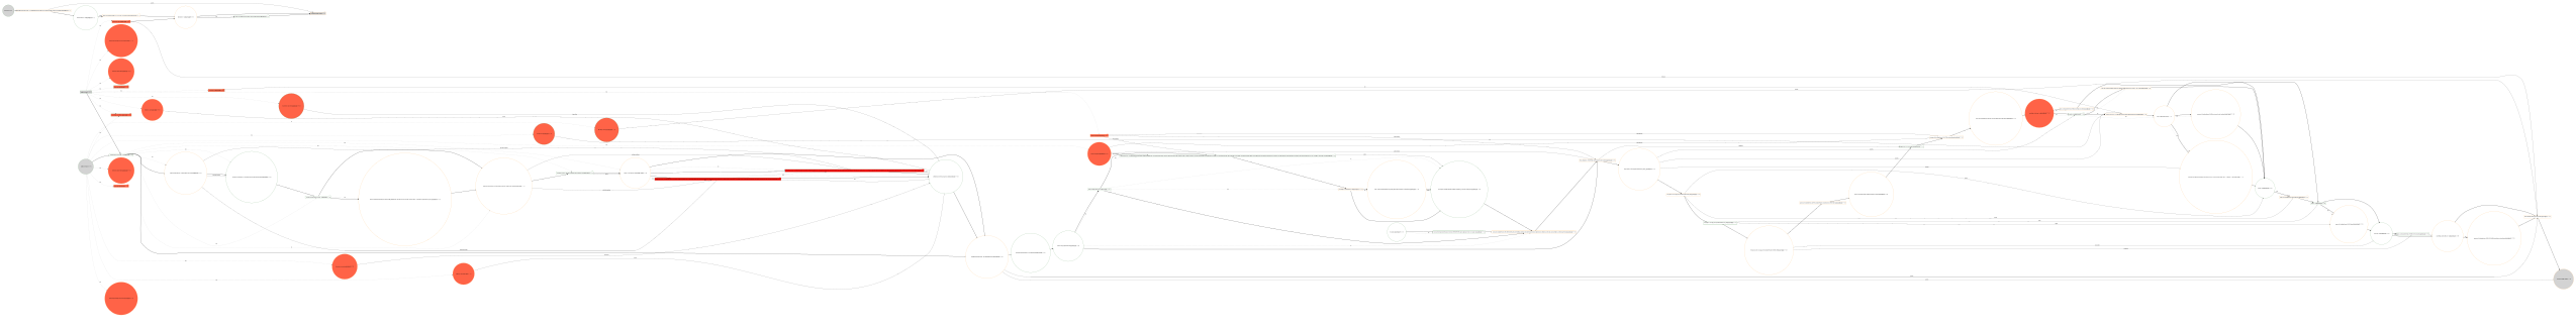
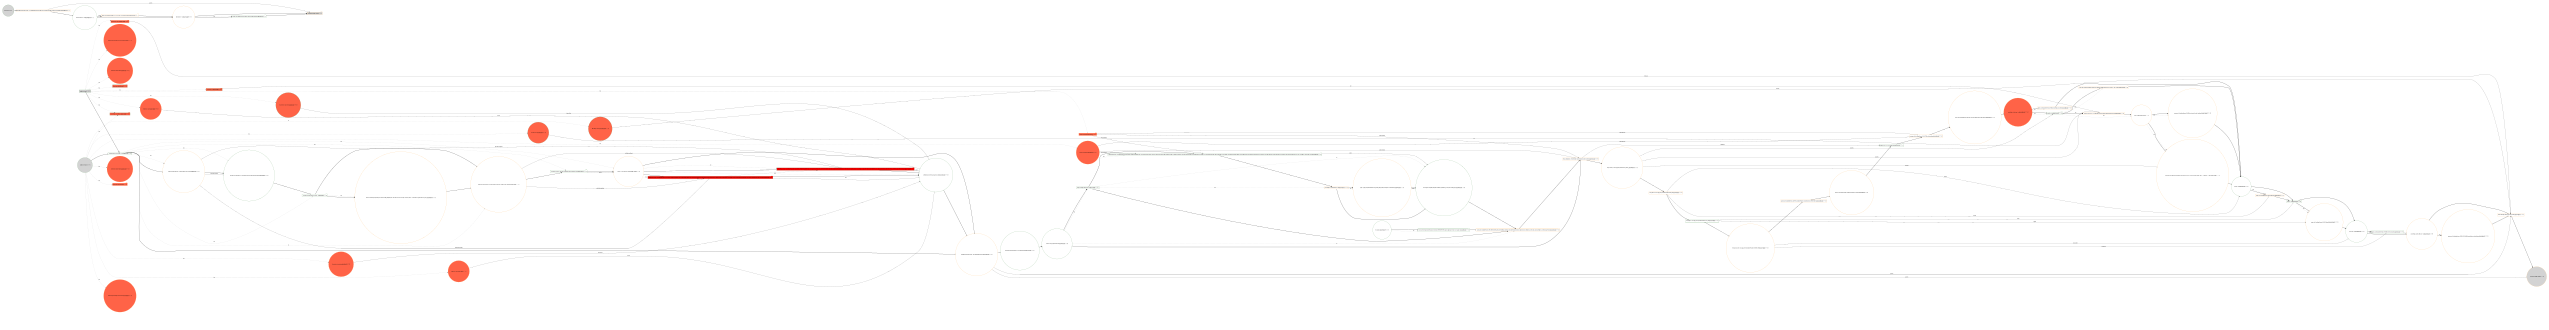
  digraph {
    fontname="Roboto Condensed"
    rankdir=LR
    node [color=darkorange fillcolor=white fontname="Roboto Condensed" shape=circle style=filled]
    edge [arrowhead=odot fontname="Roboto Condensed" style=bold]
    n1 [fillcolor=tomato label="NamedList results@@@2@@@['1', '0', '0']"]
    n2 [color=darkgreen label="addReplica(clusterState,props,results,null)@@@13@@@['1', '1', '0']"]
    n3 [label="ModifiableSolrParams params = new ModifiableSolrParams()@@@16@@@['1', '1', '0']"]
    n4 [color=darkgreen fillcolor=tomato label="DocCollection coll@@@2@@@['1', '0', '0']" shape=folder]
    n5 [label="Collection<Slice> slices = coll.getRouter().getSearchSlicesSingle(routeKey,null,coll)@@@47@@@['1', '1', '0']" shape=folder]
    n6 [label="slices.isEmpty()@@@48@@@['1', '1', '0']"]
    n7 [color=darkgreen label="ZkStateReader zkStateReader = ocmh.zkStateReader@@@17@@@['1', '1', '0']"]
    n8 [label="ocmh.addPropertyParams(message,params)@@@70@@@['1', '1', '0']" shape=folder]
    n9 [fillcolor=lightgray label="return params@@@71@@@['1', '1', '0']"]
    n10 [color=darkgreen label="!Overseer.isLegacy(zkStateReader)@@@18@@@['1', '1', '0']"]
    n11 [label="params.set(CoreAdminParams.CORE_NODE_NAME,ocmh.waitToSeeReplicasInState(collectionName,Collections.singletonList(createReplica.coreName)).get(createReplica.coreName).getName())@@@31@@@['1', '1', '0']" shape=folder]
    n12 [label="String configName = zkStateReader.readConfigName(collectionName)@@@33@@@['1', '1', '0']" shape=folder]
    n13 [color=darkgreen label="params.set(COLL_CONF,configName)@@@40@@@['1', '1', '0']" shape=folder]
    n14 [label="String routeKey = message.getStr(ShardParams._ROUTE_)@@@34@@@['1', '1', '0']"]
    n15 [color=darkgreen fillcolor=lightgray label="getReplicaParams['1', '0', '0']" shape=folder]
    n16 [fillcolor=tomato label="boolean skipCreateReplicaInClusterState@@@2@@@['1', '0', '0']"]
    n17 [fillcolor=tomato label="ShardHandler shardHandler@@@2@@@['1', '0', '0']"]
    n18 [fillcolor=tomato label="ZkNodeProps message@@@2@@@['1', '0', '0']" shape=folder]
    n19 [color=darkgreen fillcolor=tomato label="String asyncId@@@2@@@['1', '0', '0']" shape=folder]
    n20 [color=darkgreen fillcolor=tomato label="ClusterState clusterState@@@2@@@['1', '0', '0']"]
    n21 [color=darkgreen fillcolor=tomato label="CreateReplica createReplica@@@2@@@['1', '1', '0']" shape=folder]
    n22 [fillcolor=tomato label="String collectionName@@@2@@@['1', '0', '0']" shape=folder]
    n23 [color=darkgreen label="coll.getStr(WITH_COLLECTION) != null@@@3@@@['1', '1', '0']" shape=folder]
    n24 [label="params.set(CoreAdminParams.COLLECTION,collectionName)@@@41@@@['1', '1', '0']" shape=folder]
    n25 [color=darkgreen label="ZkNodeProps props = new ZkNodeProps(Overseer.QUEUE_OPERATION,ADDREPLICA.toLower(),ZkStateReader.COLLECTION_PROP,collectionName,ZkStateReader.SHARD_ID_PROP,createReplica.sliceName,ZkStateReader.CORE_NAME_PROP,createReplica.coreName,ZkStateReader.STATE_PROP,Replica.State.DOWN.toString(),ZkStateReader.BASE_URL_PROP,zkStateReader.getBaseUrlForNodeName(createReplica.node),ZkStateReader.NODE_NAME_PROP,createReplica.node,ZkStateReader.REPLICA_TYPE,createReplica.replicaType.name())@@@20@@@['1', '1', '0']" shape=folder]
    n26 [label="String withCollectionShard = withCollection.getActiveSlices().iterator().next().getName()@@@9@@@['1', '1', '0']"]
    n27 [color=darkgreen label="List<Replica> replicas = withCollection.getReplicas(createReplica.node)@@@10@@@['1', '1', '0']" shape=folder]
    n28 [label="replicas == null || replicas.isEmpty()@@@11@@@['1', '1', '0']"]
    n29 [color=darkgreen label="DocCollection withCollection = clusterState.getCollection(withCollectionName)@@@5@@@['1', '1', '0']"]
    n30 [color=darkgreen label="withCollection.getActiveSlices().size() > 1@@@6@@@['1', '1', '0']" shape=folder]
    n31 [label="String withCollectionName = coll.getStr(WITH_COLLECTION)@@@4@@@['1', '1', '0']"]
    n32 [label="params.set(CoreAdminParams.ACTION,CoreAdminParams.CoreAdminAction.CREATE.toString())@@@38@@@['1', '1', '0']" shape=folder]
    n33 [label="params.set(CoreAdminParams.NAME,createReplica.coreName)@@@39@@@['1', '1', '0']"]
    n34 [color=darkgreen fillcolor=red label="ZkNodeProps props = new ZkNodeProps(Overseer.QUEUE_OPERATION,ADDREPLICA.toString(),ZkStateReader.COLLECTION_PROP,withCollectionName,ZkStateReader.SHARD_ID_PROP,withCollectionShard,\"node\",createReplica.node,SKIP_NODE_ASSIGNMENT,\"true\",CommonAdminParams.WAIT_FOR_FINAL_STATE,Boolean.TRUE.toString())@@@12@@@['0', '1', '0']" shape=folder]
    n35 [label="params.set(CoreAdminParams.REPLICA_TYPE,createReplica.replicaType.name())@@@42@@@['1', '1', '0']"]
    n36 [label="String dataDir = message.getStr(CoreAdminParams.DATA_DIR)@@@35@@@['1', '1', '0']" shape=folder]
    n37 [label="params.set(CoreAdminParams.DATA_DIR,dataDir)@@@59@@@['1', '1', '0']" shape=folder]
    n38 [color=darkgreen label="String ulogDir = message.getStr(CoreAdminParams.ULOG_DIR)@@@36@@@['1', '1', '0']" shape=folder]
    n39 [color=darkgreen label="dataDir != null@@@58@@@['1', '1', '0']"]
    n40 [color=darkgreen label="ulogDir != null@@@61@@@['1', '1', '0']" shape=folder]
    n41 [label="String instanceDir = message.getStr(CoreAdminParams.INSTANCE_DIR)@@@37@@@['1', '1', '0']"]
    n42 [label="params.set(CoreAdminParams.ULOG_DIR,ulogDir)@@@62@@@['1', '1', '0']"]
    n43 [color=darkgreen fillcolor=lightgray label="getReplicaParams['0', '1', '0']"]
    n44 [fillcolor=tomato label="ClusterState clusterState@@@2@@@['0', '1', '0']"]
    n45 [fillcolor=tomato label="NamedList results@@@2@@@['0', '1', '0']"]
    n46 [color=darkgreen fillcolor=tomato label="DocCollection coll@@@2@@@['0', '1', '0']"]
    n47 [fillcolor=tomato label="ShardHandler shardHandler@@@2@@@['0', '1', '0']"]
    n48 [fillcolor=tomato label="String asyncId@@@2@@@['0', '1', '0']" shape=folder]
    n49 [fillcolor=tomato label="boolean skipCreateReplicaInClusterState@@@2@@@['0', '1', '0']"]
    n50 [fillcolor=tomato label="String collectionName@@@2@@@['0', '1', '0']"]
    n51 [color=darkgreen fillcolor=tomato label="ZkNodeProps message@@@2@@@['0', '1', '0']"]
    n52 [color=darkgreen label="!skipCreateReplicaInClusterState@@@19@@@['1', '1', '0']" shape=folder]
    n53 [color=darkgreen label="Overseer.getStateUpdateQueue(zkStateReader.getZkClient()).offer(Utils.toJSON(props))@@@25@@@['1', '1', '0']"]
    n54 [label="createReplica.coreNodeName != null@@@21@@@['1', '1', '0']" shape=folder]
    n55 [label="props = props.plus(ZkStateReader.CORE_NODE_NAME_PROP,createReplica.coreNodeName)@@@22@@@['1', '1', '0']"]
    n56 [color=darkgreen label="instanceDir != null@@@64@@@['1', '1', '0']"]
    n57 [color=darkgreen label="params.set(CoreAdminParams.INSTANCE_DIR,instanceDir)@@@65@@@['1', '1', '0']" shape=folder]
    n58 [label="createReplica.coreNodeName != null@@@67@@@['1', '1', '0']"]
    n59 [label="params.set(CoreAdminParams.CORE_NODE_NAME,createReplica.coreNodeName)@@@68@@@['1', '1', '0']"]
    n60 [label="throw new SolrException(SolrException.ErrorCode.BAD_REQUEST,\"The `withCollection` must have only one shard, found: \" + withCollection.getActiveSlices().size())@@@7@@@['1', '1', '0']"]
    n61 [color=darkgreen fillcolor=red label="ZkNodeProps props = new ZkNodeProps(Overseer.QUEUE_OPERATION,ADDREPLICA.toString(),ZkStateReader.COLLECTION_PROP,withCollectionName,ZkStateReader.SHARD_ID_PROP,withCollectionShard,\"node\",createReplica.node,CommonAdminParams.WAIT_FOR_FINAL_STATE,Boolean.TRUE.toString())@@@12@@@['1', '0', '0']" shape=folder]
    n62 [label="throw new SolrException(SolrException.ErrorCode.BAD_REQUEST,\"No active shard serving _route_=\" + routeKey + \" found\")@@@49@@@['1', '1', '0']"]
    n63 [fillcolor=lightgray label="return params@@@10@@@['0', '0', '1']" shape=folder]
    n64 [color=darkgreen label="throw new SolrException(SolrException.ErrorCode.SERVER_ERROR,\"Exception updating Overseer state queue\",e)@@@28@@@['1', '1', '0']" shape=folder]
    n65 [color=darkgreen label="deleteInstanceDir != null@@@4@@@['0', '0', '1']"]
    n66 [label="params.set(CoreAdminParams.DELETE_INSTANCE_DIR,deleteInstanceDir)@@@5@@@['0', '0', '1']" shape=folder]
    n67 [label="deleteDataDir != null@@@7@@@['0', '0', '1']"]
    n68 [color=darkgreen label="params.set(CoreAdminParams.DELETE_DATA_DIR,deleteDataDir)@@@8@@@['0', '0', '1']" shape=folder]
    n69 [fillcolor=tomato label="createReplica.sliceName != null@@@43@@@['1', '1', '0']"]
    n70 [color=darkgreen label="routeKey != null@@@46@@@['1', '1', '0']" shape=folder]
    n71 [label="params.set(CoreAdminParams.SHARD,createReplica.sliceName)@@@44@@@['1', '1', '0']" shape=folder]
    n72 [label="throw new SolrException(SolrException.ErrorCode.BAD_REQUEST,\"Specify either 'shard' or _route_ param\")@@@56@@@['1', '1', '0']" shape=folder]
    n73 [label="params.set(CoreAdminParams.SHARD,slices.iterator().next().getName())@@@52@@@['1', '1', '0']"]
    n74 [color=darkgreen label="Exception e@@@27@@@['1', '1', '0']"]
    n75 [color=darkgreen fillcolor=lightgray label="getParams['0', '0', '1']"]
    n76 [label="ModifiableSolrParams params = new ModifiableSolrParams(super.edu.fdu.CPPDG.tinypdg.pe.ExpressionInfo@f36e79)@@@3@@@['0', '0', '1']" shape=folder]
    n1 -> n2 [label=results style=solid]
    n2 -> n3
    n3 -> n7
    n3 -> n8 [arrowhead=vee label=params style=solid]
    n3 -> n9 [label=params style=solid]
    n4 -> n5 [label=coll style=solid]
    n5 -> n6 [arrowhead=vee]
    n6 -> n62 [arrowhead=vee label=true style=dotted]
    n6 -> n62
    n6 -> n73 [arrowhead=vee]
    n6 -> n73 [label=false style=dotted]
    n7 -> n10 [arrowhead=vee]
    n8 -> n9 [arrowhead=vee]
    n10 -> n11 [label=true style=dotted]
    n10 -> n12
    n10 -> n52 [arrowhead=vee label=true style=dotted]
    n10 -> n52 [arrowhead=vee]
    n11 -> n12 [arrowhead=vee]
    n12 -> n13 [arrowhead=vee label=configName style=solid]
    n12 -> n14 [arrowhead=vee]
    n13 -> n24 [arrowhead=vee]
    n14 -> n5 [arrowhead=vee label=routeKey style=solid]
    n14 -> n36 [arrowhead=vee]
    n14 -> n62 [label=routeKey style=solid]
    n14 -> n70 [arrowhead=vee label=routeKey style=solid]
    n15 -> n1 [arrowhead=vee label=true style=dotted]
    n15 -> n4 [label=true style=dotted]
    n15 -> n16 [arrowhead=vee label=true style=dotted]
    n15 -> n17 [arrowhead=vee label=true style=dotted]
    n15 -> n18 [arrowhead=vee label=true style=dotted]
    n15 -> n19 [label=true style=dotted]
    n15 -> n20 [arrowhead=vee label=true style=dotted]
    n15 -> n21 [arrowhead=vee label=true style=dotted]
    n15 -> n22 [label=true style=dotted]
    n15 -> n23 [arrowhead=vee]
    n18 -> n8 [arrowhead=vee label=message style=solid]
    n20 -> n2 [label=clusterState style=solid]
    n22 -> n12 [arrowhead=vee label=collectionName style=solid]
    n22 -> n24 [label=collectionName style=solid]
    n22 -> n25 [arrowhead=vee label=collectionName style=solid]
    n23 -> n3
    n23 -> n26 [label=true style=dotted]
    n23 -> n27 [arrowhead=vee label=true style=dotted]
    n23 -> n28 [label=true style=dotted]
    n23 -> n29 [label=true style=dotted]
    n23 -> n30 [label=true style=dotted]
    n23 -> n31 [arrowhead=vee label=true style=dotted]
    n23 -> n31
    n24 -> n35 [arrowhead=vee]
    n25 -> n53 [arrowhead=vee label=props style=solid]
    n25 -> n54 [arrowhead=vee]
    n26 -> n27 [arrowhead=vee]
    n26 -> n34 [label=withCollectionShard style=solid]
    n26 -> n61 [arrowhead=vee label=withCollectionShard style=solid]
    n27 -> n28 [arrowhead=vee]
    n27 -> n28 [arrowhead=vee label=replicas style=solid]
    n28 -> n2 [arrowhead=vee label=true style=dotted]
    n28 -> n3
    n28 -> n34 [arrowhead=vee label=true style=dotted]
    n28 -> n34
    n28 -> n61 [arrowhead=vee label=true style=dotted]
    n28 -> n61
    n29 -> n30
    n30 -> n26
    n30 -> n60 [label=true style=dotted]
    n30 -> n60 [arrowhead=vee]
    n31 -> n29 [label=withCollectionName style=solid]
    n31 -> n29 [arrowhead=vee]
    n31 -> n34 [label=withCollectionName style=solid]
    n31 -> n61 [label=withCollectionName style=solid]
    n32 -> n33
    n33 -> n13 [arrowhead=vee]
    n34 -> n2 [label=props style=solid]
    n34 -> n2
    n35 -> n69
    n36 -> n37 [label=dataDir style=solid]
    n36 -> n38
    n36 -> n39 [arrowhead=vee label=dataDir style=solid]
    n37 -> n40 [arrowhead=vee]
    n38 -> n40 [label=ulogDir style=solid]
    n38 -> n41
    n38 -> n42 [arrowhead=vee label=ulogDir style=solid]
    n39 -> n37 [arrowhead=vee label=true style=dotted]
    n39 -> n37 [arrowhead=vee]
-   n6 -> n40 [arrowhead=vee]
+   n39 -> n40 [arrowhead=vee]
    n40 -> n42 [arrowhead=vee label=true style=dotted]
    n40 -> n42
    n40 -> n56 [arrowhead=vee]
    n41 -> n32
    n41 -> n56 [label=instanceDir style=solid]
    n41 -> n57 [label=instanceDir style=solid]
    n42 -> n56 [arrowhead=vee]
    n43 -> n21 [arrowhead=vee label=true style=dotted]
    n43 -> n23
    n43 -> n44 [arrowhead=vee label=true style=dotted]
    n43 -> n45 [arrowhead=vee label=true style=dotted]
    n43 -> n46 [arrowhead=vee label=true style=dotted]
    n43 -> n47 [arrowhead=vee label=true style=dotted]
    n43 -> n48 [arrowhead=vee label=true style=dotted]
    n43 -> n49 [label=true style=dotted]
    n43 -> n50 [label=true style=dotted]
    n43 -> n51 [label=true style=dotted]
    n44 -> n2 [arrowhead=vee label=clusterState style=solid]
    n45 -> n2 [label=results style=solid]
    n46 -> n5 [arrowhead=vee label=coll style=solid]
    n50 -> n12 [label=collectionName style=solid]
    n50 -> n24 [label=collectionName style=solid]
    n50 -> n25 [arrowhead=vee label=collectionName style=solid]
    n51 -> n8 [arrowhead=vee label=message style=solid]
    n52 -> n11 [arrowhead=vee]
    n52 -> n25 [label=true style=dotted]
    n52 -> n25
    n52 -> n53 [arrowhead=vee label=true style=dotted]
    n52 -> n54 [label=true style=dotted]
    n53 -> n11 [arrowhead=vee]
    n54 -> n53
    n54 -> n55 [label=true style=dotted]
    n54 -> n55 [arrowhead=vee]
    n55 -> n53 [label=props style=solid]
    n55 -> n53
    n56 -> n57 [arrowhead=vee label=true style=dotted]
    n56 -> n57 [arrowhead=vee]
    n56 -> n58
    n57 -> n58
    n58 -> n8
    n58 -> n59 [arrowhead=vee]
    n58 -> n59 [label=true style=dotted]
    n59 -> n8
    n60 -> n26
    n61 -> n2 [arrowhead=vee]
    n61 -> n2 [label=props style=solid]
    n61 -> n34 [arrowhead=vee label=0 style=dashed]
    n62 -> n39
    n64 -> n11
    n65 -> n66 [arrowhead=vee label=true style=dotted]
    n65 -> n66 [arrowhead=vee]
-   n18 -> n67 [arrowhead=vee]
+   n65 -> n67 [arrowhead=vee]
    n66 -> n67
    n67 -> n63 [arrowhead=vee]
    n67 -> n68 [arrowhead=vee label=true style=dotted]
    n67 -> n68
    n68 -> n63 [arrowhead=vee]
    n69 -> n70
    n69 -> n70 [label=false style=dotted]
    n69 -> n71 [label=true style=dotted]
    n69 -> n71
    n70 -> n5 [label=true style=dotted]
    n70 -> n5 [arrowhead=vee]
    n70 -> n6 [label=true style=dotted]
    n70 -> n72 [label=false style=dotted]
    n70 -> n72
    n71 -> n39 [arrowhead=vee]
    n72 -> n39
    n73 -> n39
    n74 -> n64
    n74 -> n64 [label=true style=dotted]
    n75 -> n76 [arrowhead=vee]
    n76 -> n63 [arrowhead=vee label=params style=solid]
    n76 -> n65
  }
